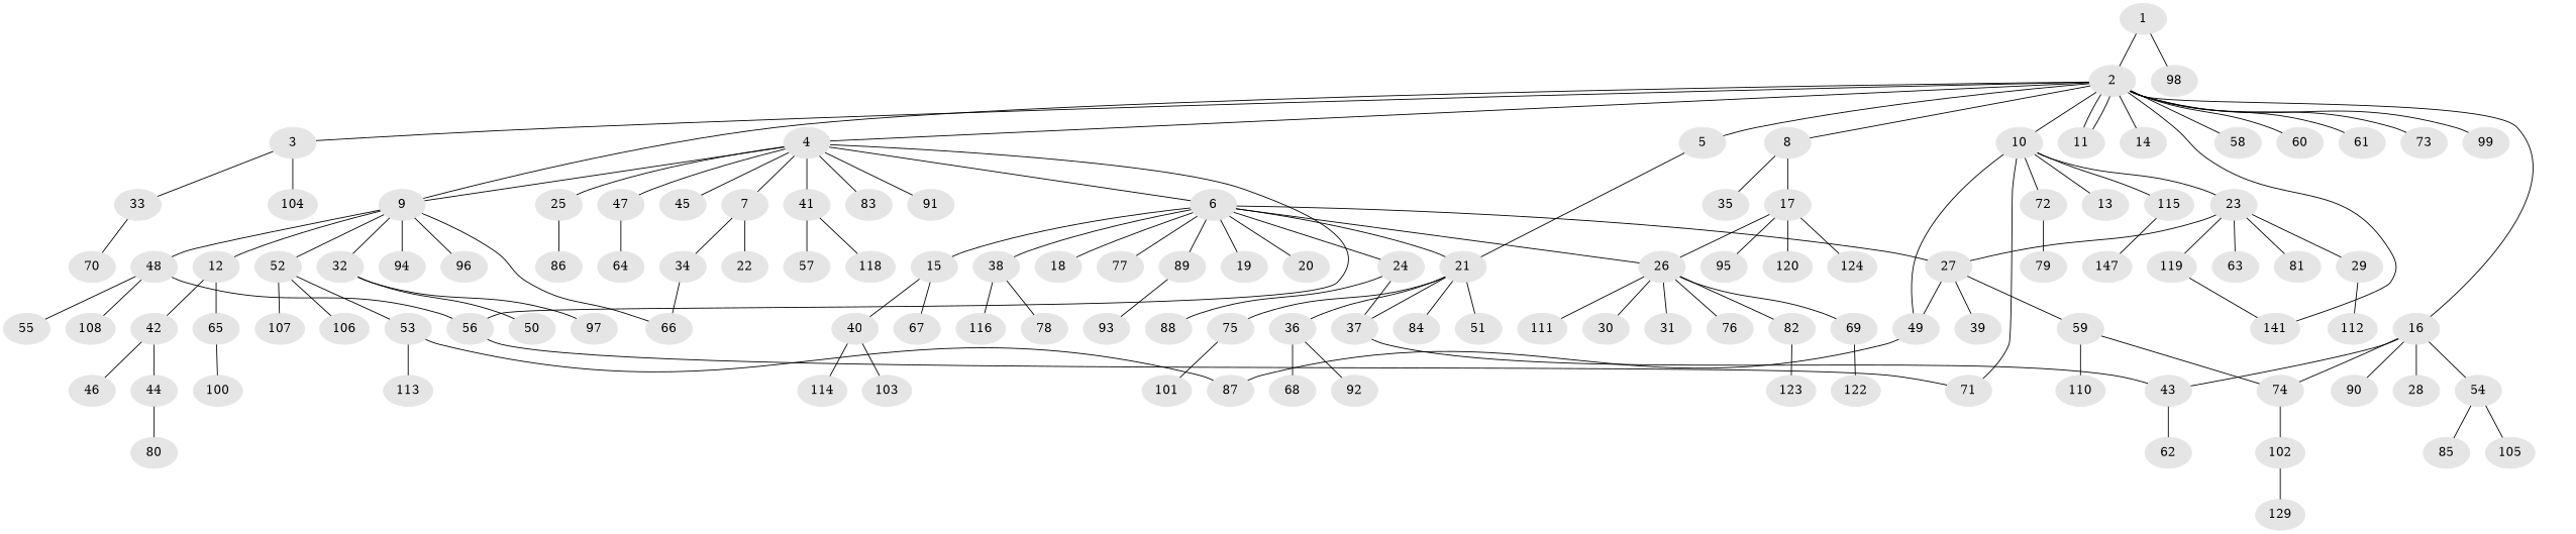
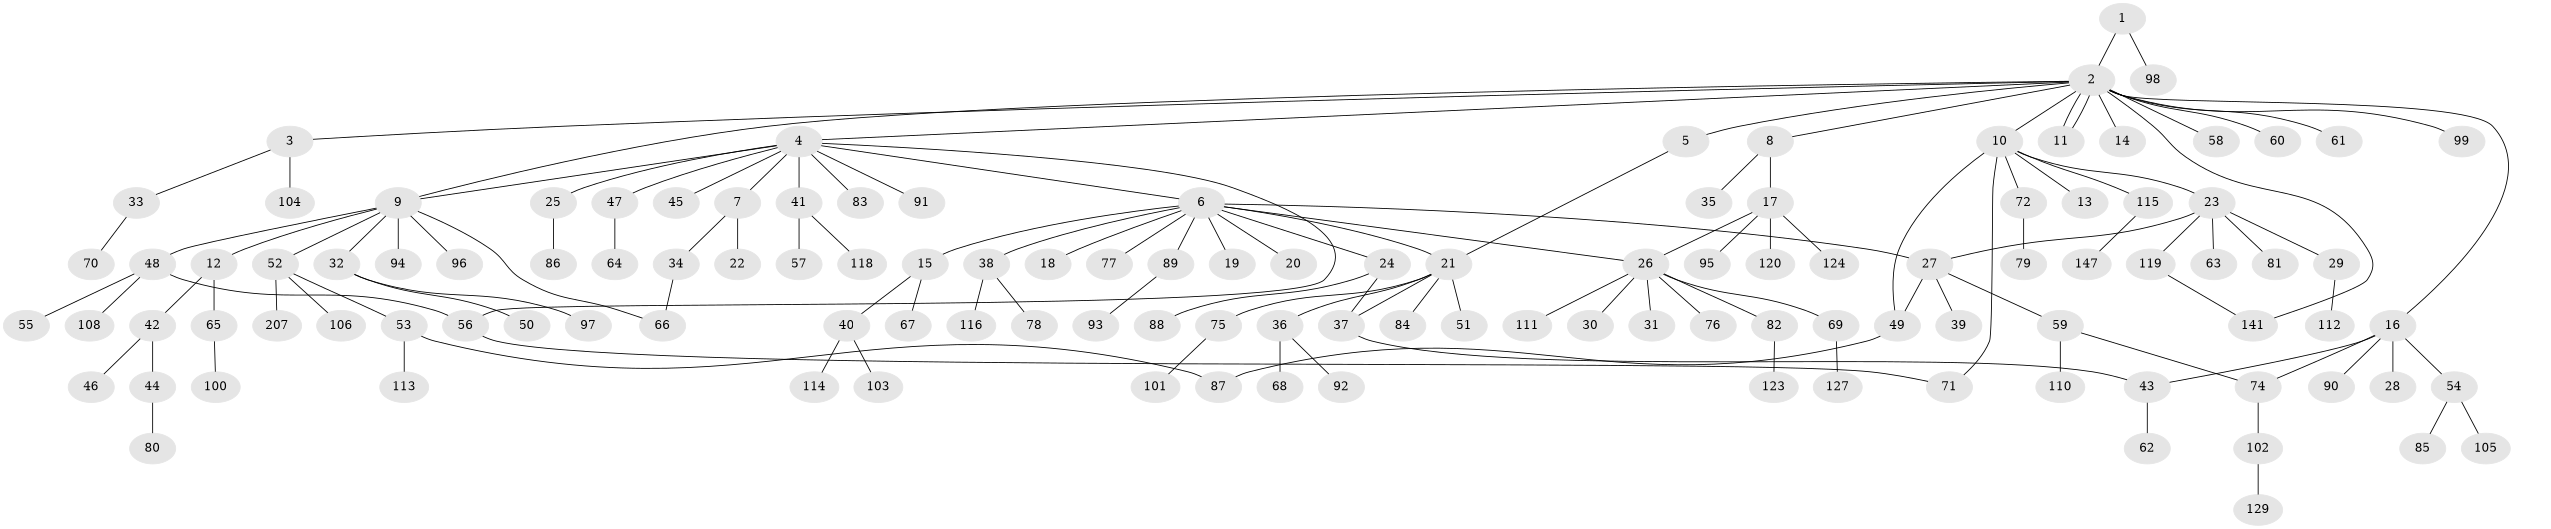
  graph {
    node [color=gray90 style=filled]
    1
    2
    98
    3
    4
    5
    8
    9
    10
    11
    14
    16
    58
    60
    61
-   73
    99
    n18 [label=141]
    33
    104
    6
    7
    25
    41
    45
    47
    56
    83
    91
    21
    17
    35
    12
    32
    48
    52
    66
    94
    96
    13
    23
    49
    71
    72
    115
    28
    43
    54
    74
    90
    70
    15
    18
    19
    20
    24
    26
    27
    38
    77
    89
    22
    34
    86
    57
    118
    64
    36
    37
    51
    75
    84
    40
    67
    88
    30
    31
    69
    76
    82
    111
    39
    59
    78
    116
    93
    95
    120
    124
    42
    65
    50
    97
    55
    108
    53
    106
-   107
+   107 [label=207]
    29
    63
    81
    119
    87
    79
    n105 [label=147]
    44
    46
    100
    103
    114
    62
    85
    105
    102
    68
    92
    101
    112
-   122
+   122 [label=127]
    123
    110
    80
    113
    n124 [label=129]
    1 -- 2
    1 -- 98
    2 -- 3
    2 -- 4
    2 -- 5
    2 -- 8
    2 -- 9
    2 -- 10
    2 -- 11
    2 -- 11
    2 -- 14
    2 -- 16
    2 -- 58
    2 -- 60
    2 -- 61
-   2 -- 73
    2 -- 99
    2 -- n18
    3 -- 33
    3 -- 104
    4 -- 9
    4 -- 6
    4 -- 7
    4 -- 25
    4 -- 41
    4 -- 45
    4 -- 47
    4 -- 56
    4 -- 83
    4 -- 91
    5 -- 21
    8 -- 17
    8 -- 35
    9 -- 12
    9 -- 32
    9 -- 48
    9 -- 52
    9 -- 66
    9 -- 94
    9 -- 96
    10 -- 13
    10 -- 23
    10 -- 49
    10 -- 71
    10 -- 72
    10 -- 115
    16 -- 28
    16 -- 43
    16 -- 54
    16 -- 74
    16 -- 90
    33 -- 70
    6 -- 21
    6 -- 15
    6 -- 18
    6 -- 19
    6 -- 20
    6 -- 24
    6 -- 26
    6 -- 27
    6 -- 38
    6 -- 77
    6 -- 89
    7 -- 22
    7 -- 34
    25 -- 86
    41 -- 57
    41 -- 118
    47 -- 64
    56 -- 71
    21 -- 36
    21 -- 37
    21 -- 51
    21 -- 75
    21 -- 84
    17 -- 26
    17 -- 95
    17 -- 120
    17 -- 124
    12 -- 42
    12 -- 65
    32 -- 50
    32 -- 97
    48 -- 56
    48 -- 55
    48 -- 108
    52 -- 53
    52 -- 106
    52 -- 107
    23 -- 27
    23 -- 29
    23 -- 63
    23 -- 81
    23 -- 119
    49 -- 87
    72 -- 79
    115 -- n105
    43 -- 62
    54 -- 85
    54 -- 105
    74 -- 102
    15 -- 40
    15 -- 67
    24 -- 37
    24 -- 88
    26 -- 30
    26 -- 31
    26 -- 69
    26 -- 76
    26 -- 82
    26 -- 111
    27 -- 49
    27 -- 39
    27 -- 59
    38 -- 78
    38 -- 116
    89 -- 93
    34 -- 66
    36 -- 68
    36 -- 92
    37 -- 43
    75 -- 101
    40 -- 103
    40 -- 114
    69 -- 122
    82 -- 123
    59 -- 74
    59 -- 110
    42 -- 44
    42 -- 46
    65 -- 100
    53 -- 87
    53 -- 113
    29 -- 112
    119 -- n18
    44 -- 80
    102 -- n124
  }
